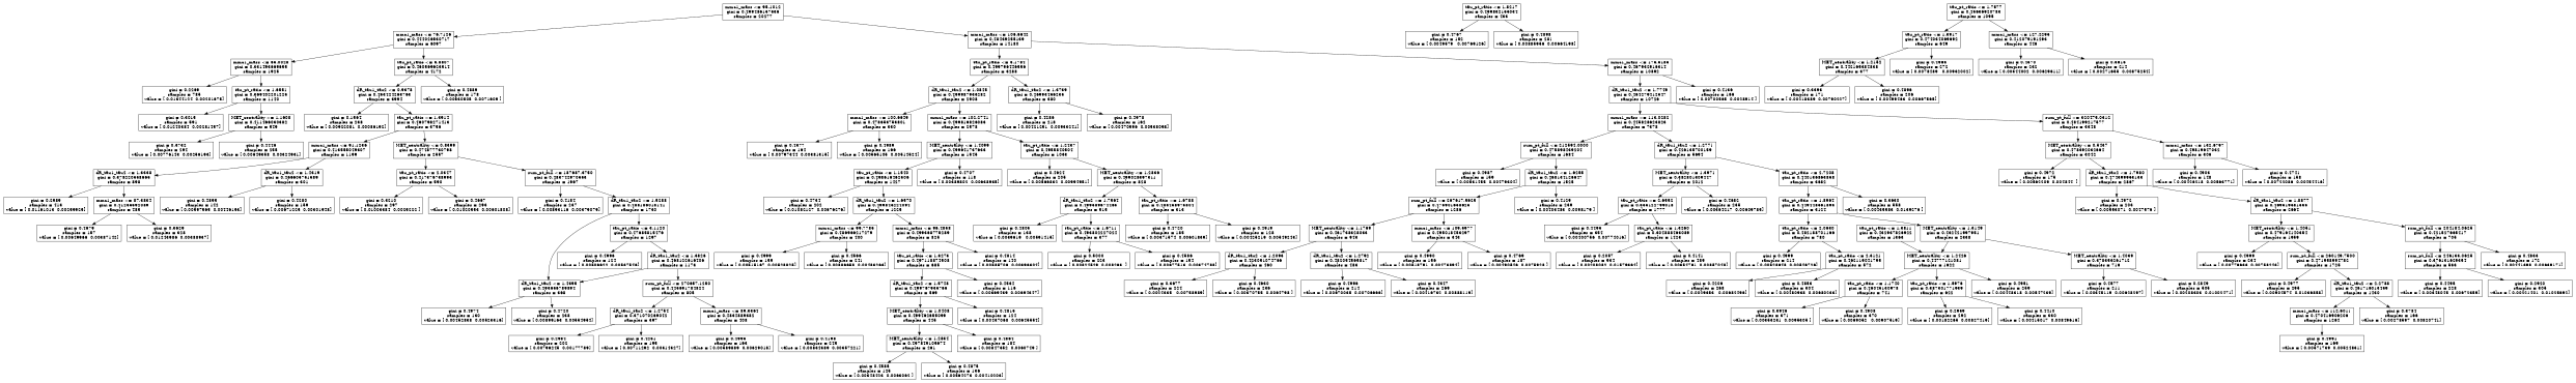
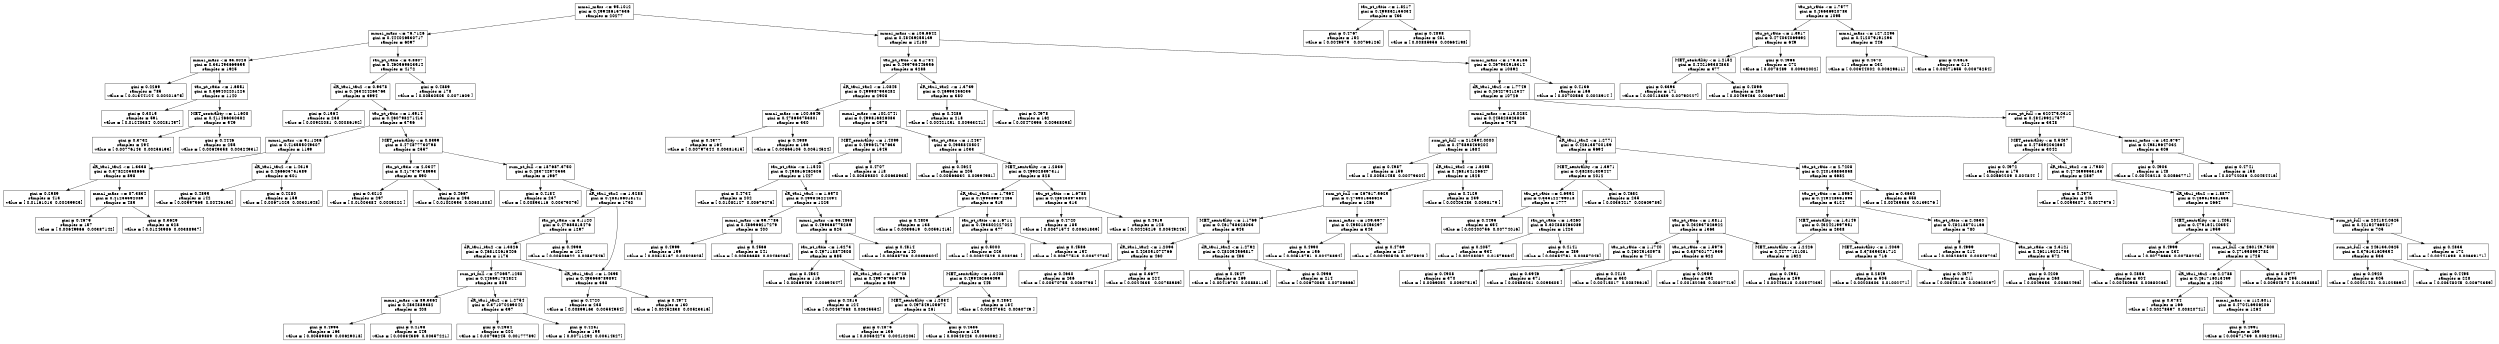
  digraph {
    fontname="DejaVu Serif"
    node [fontname="DejaVu Serif" shape=box]
    edge [fontname="DejaVu Serif"]
    n1 [label="mmc1_mass <= 95.1012\ngini = 0.499486157536\nsamples = 20277"]
    n2 [label="mmc1_mass <= 76.7126\ngini = 0.444026530717\nsamples = 6097"]
    n3 [label="mmc1_mass <= 106.6642\ngini = 0.48439255139\nsamples = 14180"]
    n4 [label="mmc1_mass <= 65.0028\ngini = 0.331493669655\nsamples = 1925"]
    n5 [label="tau_pt_ratio <= 3.8807\ngini = 0.460569623514\nsamples = 4172"]
    n6 [label="tau_pt_ratio <= 3.1784\ngini = 0.499796446556\nsamples = 3288"]
    n7 [label="mmc1_mass <= 175.5185\ngini = 0.467932916314\nsamples = 10892"]
    n8 [label="gini = 0.2269\nsamples = 785\nvalue = [ 0.01344124  0.00201675]"]
    n9 [label="tau_pt_ratio <= 1.6551\ngini = 0.369402201225\nsamples = 1140"]
    n10 [label="dR_tau1_tau2 <= 0.9378\ngini = 0.453424263763\nsamples = 3994"]
    n11 [label="gini = 0.4889\nsamples = 178\nvalue = [ 0.00530505  0.0071609 ]"]
    n12 [label="gini = 0.3015\nsamples = 591\nvalue = [ 0.01240384  0.00281457]"]
    n13 [label="MET_centrality <= 1.1608\ngini = 0.411466030382\nsamples = 549"]
    n14 [label="gini = 0.3732\nsamples = 294\nvalue = [ 0.00776143  0.00256193]"]
    n15 [label="gini = 0.4446\nsamples = 255\nvalue = [ 0.00649358  0.00324931]"]
    n16 [label="gini = 0.1564\nsamples = 238\nvalue = [ 0.00922081  0.00086192]"]
    n17 [label="tau_pt_ratio <= 1.3914\ngini = 0.460798271413\nsamples = 3756"]
    n18 [label="mmc1_mass <= 91.1236\ngini = 0.413555049307\nsamples = 1199"]
    n19 [label="MET_centrality <= 0.8399\ngini = 0.474877730798\nsamples = 2557"]
    n20 [label="dR_tau1_tau2 <= 1.3338\ngini = 0.378220558665\nsamples = 898"]
    n21 [label="dR_tau1_tau2 <= 1.4319\ngini = 0.466605751589\nsamples = 301"]
    n22 [label="tau_pt_ratio <= 2.0347\ngini = 0.417376738993\nsamples = 590"]
    n23 [label="sum_pt_full <= 187687.3750\ngini = 0.483742970553\nsamples = 1967"]
    n24 [label="gini = 0.2989\nsamples = 413\nvalue = [ 0.01161013  0.00259925]"]
    n25 [label="mmc1_mass <= 87.3834\ngini = 0.41235592089\nsamples = 485"]
    n26 [label="gini = 0.4895\nsamples = 142\nvalue = [ 0.00597565  0.00446153]"]
    n27 [label="gini = 0.4280\nsamples = 159\nvalue = [ 0.00671225  0.00301948]"]
    n28 [label="gini = 0.3629\nsamples = 328\nvalue = [ 0.01243986  0.00388937]"]
    n29 [label="gini = 0.4679\nsamples = 157\nvalue = [ 0.00649966  0.00387142]"]
    n30 [label="gini = 0.3210\nsamples = 297\nvalue = [ 0.01003384  0.0025222 ]"]
    n31 [label="gini = 0.4667\nsamples = 293\nvalue = [ 0.01020553  0.00601808]"]
    n32 [label="gini = 0.4184\nsamples = 237\nvalue = [ 0.00893116  0.00379079]"]
    n33 [label="dR_tau1_tau2 <= 1.5288\ngini = 0.488186018141\nsamples = 1730"]
    n34 [label="tau_pt_ratio <= 3.1120\ngini = 0.47685815476\nsamples = 1297"]
    n35 [label="dR_tau1_tau2 <= 1.4395\ngini = 0.493656789894\nsamples = 368"]
    n36 [label="dR_tau1_tau2 <= 1.3826\ngini = 0.468122616406\nsamples = 1173"]
    n37 [label="gini = 0.4996\nsamples = 124\nvalue = [ 0.00506622  0.00537546]"]
    n38 [label="tau_pt_ratio <= 1.8217\ngini = 0.499832155034\nsamples = 433"]
    n39 [label="gini = 0.4767\nsamples = 152\nvalue = [ 0.0049579   0.00769126]"]
    n40 [label="gini = 0.4898\nsamples = 281\nvalue = [ 0.00885956  0.00664198]"]
    n41 [label="sum_pt_full <= 270657.1250\ngini = 0.445691784824\nsamples = 805"]
    n42 [label="dR_tau1_tau2 <= 1.2754\ngini = 0.371070269042\nsamples = 397"]
    n43 [label="mmc1_mass <= 89.3364\ngini = 0.4834889382\nsamples = 408"]
    n44 [label="gini = 0.4974\nsamples = 130\nvalue = [ 0.00452838  0.00523316]"]
    n45 [label="gini = 0.4720\nsamples = 238\nvalue = [ 0.00899163  0.00554954]"]
    n46 [label="gini = 0.4251\nsamples = 195\nvalue = [ 0.00711292  0.00314327]"]
    n47 [label="gini = 0.2984\nsamples = 202\nvalue = [ 0.00796245  0.00177789]"]
    n48 [label="gini = 0.4198\nsamples = 245\nvalue = [ 0.00834389  0.00357221]"]
    n49 [label="gini = 0.4995\nsamples = 163\nvalue = [ 0.00589889  0.00629018]"]
    n50 [label="dR_tau1_tau2 <= 1.0845\ngini = 0.499987933282\nsamples = 2908"]
    n51 [label="dR_tau1_tau2 <= 1.3739\ngini = 0.46993456235\nsamples = 380"]
    n52 [label="dR_tau1_tau2 <= 1.7749\ngini = 0.464279412547\nsamples = 10726"]
    n53 [label="gini = 0.4136\nsamples = 166\nvalue = [ 0.00700565  0.0028914 ]"]
    n54 [label="mmc1_mass <= 100.6649\ngini = 0.478653753801\nsamples = 330"]
    n55 [label="mmc1_mass <= 102.2741\ngini = 0.499816826083\nsamples = 2578"]
    n56 [label="gini = 0.4286\nsamples = 218\nvalue = [ 0.00421251  0.00933241]"]
    n57 [label="gini = 0.4978\nsamples = 162\nvalue = [ 0.00470596  0.00538098]"]
    n58 [label="gini = 0.4377\nsamples = 164\nvalue = [ 0.00797344  0.00381315]"]
    n59 [label="gini = 0.4989\nsamples = 166\nvalue = [ 0.00565105  0.00514524]"]
    n60 [label="MET_centrality <= 1.4099\ngini = 0.499641737633\nsamples = 1545"]
    n61 [label="tau_pt_ratio <= 1.2437\ngini = 0.4955840504\nsamples = 1033"]
    n62 [label="tau_pt_ratio <= 1.1540\ngini = 0.498616462506\nsamples = 1427"]
    n63 [label="gini = 0.4707\nsamples = 118\nvalue = [ 0.00389802  0.00638935]"]
    n64 [label="gini = 0.4624\nsamples = 205\nvalue = [ 0.00566832  0.00994951]"]
    n65 [label="MET_centrality <= 1.2836\ngini = 0.499028397311\nsamples = 828"]
    n66 [label="gini = 0.4734\nsamples = 202\nvalue = [ 0.01082127  0.00676276]"]
    n67 [label="dR_tau1_tau2 <= 1.6570\ngini = 0.499845224094\nsamples = 1225"]
    n68 [label="mmc1_mass <= 96.4858\ngini = 0.499368775289\nsamples = 825"]
    n69 [label="mmc1_mass <= 99.7785\ngini = 0.486966217279\nsamples = 400"]
    n70 [label="gini = 0.4814\nsamples = 140\nvalue = [ 0.00585706  0.00396304]"]
    n71 [label="tau_pt_ratio <= 1.3273\ngini = 0.497118874508\nsamples = 685"]
    n72 [label="gini = 0.4566\nsamples = 241\nvalue = [ 0.00886658  0.00483263]"]
    n73 [label="gini = 0.4999\nsamples = 159\nvalue = [ 0.00515167  0.00528825]"]
    n74 [label="gini = 0.4534\nsamples = 116\nvalue = [ 0.00369439  0.00694347]"]
    n75 [label="dR_tau1_tau2 <= 1.5748\ngini = 0.499767935766\nsamples = 569"]
    n76 [label="MET_centrality <= 1.0408\ngini = 0.499462655099\nsamples = 445"]
    n77 [label="gini = 0.4815\nsamples = 124\nvalue = [ 0.00437068  0.00645554]"]
    n78 [label="gini = 0.4864\nsamples = 184\nvalue = [ 0.00847352  0.0060749 ]"]
    n79 [label="MET_centrality <= 1.2834\ngini = 0.497849105674\nsamples = 261"]
    n80 [label="gini = 0.4585\nsamples = 125\nvalue = [ 0.00348423  0.0063062 ]"]
    n81 [label="gini = 0.4875\nsamples = 136\nvalue = [ 0.00564273  0.00410203]"]
    n82 [label="dR_tau1_tau2 <= 1.7564\ngini = 0.499589674465\nsamples = 515"]
    n83 [label="tau_pt_ratio <= 1.6788\ngini = 0.483458975804\nsamples = 313"]
    n84 [label="tau_pt_ratio <= 1.6711\ngini = 0.493802227024\nsamples = 377"]
    n85 [label="gini = 0.4805\nsamples = 138\nvalue = [ 0.0039619   0.00591415]"]
    n86 [label="gini = 0.4919\nsamples = 128\nvalue = [ 0.00425219  0.00549243]"]
    n87 [label="gini = 0.4720\nsamples = 185\nvalue = [ 0.00371574  0.00601839]"]
    n88 [label="gini = 0.4586\nsamples = 154\nvalue = [ 0.00677513  0.00374788]"]
    n89 [label="gini = 0.5000\nsamples = 223\nvalue = [ 0.00824529  0.008263  ]"]
    n90 [label="mmc1_mass <= 113.0282\ngini = 0.445828623823\nsamples = 7378"]
    n91 [label="sum_pt_full <= 320475.0312\ngini = 0.484199217577\nsamples = 3348"]
    n92 [label="sum_pt_full <= 212594.0000\ngini = 0.475898439204\nsamples = 1684"]
    n93 [label="dR_tau1_tau2 <= 1.2771\ngini = 0.426135700159\nsamples = 5694"]
    n94 [label="MET_centrality <= 0.5437\ngini = 0.478392032664\nsamples = 3042"]
    n95 [label="mmc1_mass <= 132.6797\ngini = 0.49819647032\nsamples = 306"]
    n96 [label="gini = 0.4987\nsamples = 159\nvalue = [ 0.00531455  0.00479304]"]
    n97 [label="dR_tau1_tau2 <= 1.6255\ngini = 0.468134126647\nsamples = 1525"]
    n98 [label="MET_centrality <= 1.3971\ngini = 0.382801309447\nsamples = 2012"]
    n99 [label="tau_pt_ratio <= 2.7208\ngini = 0.440136863858\nsamples = 3682"]
    n100 [label="sum_pt_full <= 267617.5625\ngini = 0.475901658625\nsamples = 1286"]
    n101 [label="gini = 0.4129\nsamples = 239\nvalue = [ 0.00403483  0.0098179 ]"]
    n102 [label="mmc1_mass <= 109.5977\ngini = 0.495018453297\nsamples = 343"]
    n103 [label="MET_centrality <= 1.1769\ngini = 0.461738328033\nsamples = 943"]
    n104 [label="gini = 0.4769\nsamples = 187\nvalue = [ 0.00490546  0.0075928 ]"]
    n105 [label="gini = 0.4990\nsamples = 156\nvalue = [ 0.00518791  0.00473894]"]
    n106 [label="dR_tau1_tau2 <= 1.2792\ngini = 0.482054565817\nsamples = 483"]
    n107 [label="dR_tau1_tau2 <= 1.2093\ngini = 0.423051074766\nsamples = 460"]
    n108 [label="gini = 0.4347\nsamples = 269\nvalue = [ 0.00416732  0.00888119]"]
    n109 [label="gini = 0.4996\nsamples = 214\nvalue = [ 0.00670035  0.00706666]"]
    n110 [label="gini = 0.4630\nsamples = 236\nvalue = [ 0.00370755  0.0064798 ]"]
    n111 [label="gini = 0.3677\nsamples = 224\nvalue = [ 0.0024335   0.00758989]"]
    n112 [label="tau_pt_ratio <= 2.6552\ngini = 0.355122799018\nsamples = 1777"]
    n113 [label="gini = 0.4682\nsamples = 235\nvalue = [ 0.00364217  0.00609785]"]
    n114 [label="tau_pt_ratio <= 1.8964\ngini = 0.449448561893\nsamples = 3124"]
    n115 [label="gini = 0.3630\nsamples = 558\nvalue = [ 0.00435583  0.0139276 ]"]
    n116 [label="tau_pt_ratio <= 1.3260\ngini = 0.304888463089\nsamples = 1423"]
    n117 [label="gini = 0.4495\nsamples = 354\nvalue = [ 0.00400756  0.00774016]"]
    n118 [label="gini = 0.4141\nsamples = 489\nvalue = [ 0.00354761  0.00857048]"]
    n119 [label="gini = 0.2057\nsamples = 934\nvalue = [ 0.00208082  0.01579364]"]
    n120 [label="MET_centrality <= 1.3149\ngini = 0.432421997951\nsamples = 2338"]
    n121 [label="tau_pt_ratio <= 2.0630\ngini = 0.482188701166\nsamples = 780"]
    n122 [label="MET_centrality <= 1.2426\ngini = 0.44777121081\nsamples = 1622"]
    n123 [label="MET_centrality <= 1.4039\ngini = 0.378353261712\nsamples = 716"]
    n124 [label="gini = 0.4999\nsamples = 214\nvalue = [ 0.00528648  0.00546726]"]
    n125 [label="tau_pt_ratio <= 2.3121\ngini = 0.462119041795\nsamples = 572"]
    n126 [label="gini = 0.4951\nsamples = 259\nvalue = [ 0.00448318  0.00547239]"]
    n127 [label="gini = 0.2849\nsamples = 505\nvalue = [ 0.00208303  0.01002471]"]
    n128 [label="gini = 0.4577\nsamples = 211\nvalue = [ 0.00345119  0.00628297]"]
    n129 [label="tau_pt_ratio <= 1.3811\ngini = 0.432937826922\nsamples = 1363"]
    n130 [label="tau_pt_ratio <= 1.1740\ngini = 0.46045130978\nsamples = 741"]
    n131 [label="tau_pt_ratio <= 1.5976\ngini = 0.387301771939\nsamples = 622"]
    n132 [label="gini = 0.3946\nsamples = 371\nvalue = [ 0.00353231  0.0095305 ]"]
    n133 [label="gini = 0.4908\nsamples = 370\nvalue = [ 0.0069052   0.00907519]"]
    n134 [label="gini = 0.2959\nsamples = 292\nvalue = [ 0.00182265  0.00827419]"]
    n135 [label="gini = 0.4410\nsamples = 330\nvalue = [ 0.00415017  0.00849616]"]
    n136 [label="gini = 0.4206\nsamples = 268\nvalue = [ 0.0029353   0.00682496]"]
    n137 [label="gini = 0.4853\nsamples = 304\nvalue = [ 0.00480938  0.00680233]"]
    n138 [label="gini = 0.4972\nsamples = 175\nvalue = [ 0.00562209  0.004844  ]"]
    n139 [label="dR_tau1_tau2 <= 1.7980\ngini = 0.474399953133\nsamples = 2867"]
    n140 [label="gini = 0.4903\nsamples = 148\nvalue = [ 0.00426218  0.00563771]"]
    n141 [label="gini = 0.4741\nsamples = 158\nvalue = [ 0.00722086  0.00454416]"]
    n142 [label="gini = 0.4972\nsamples = 203\nvalue = [ 0.00553071  0.0047576 ]"]
    n143 [label="dR_tau1_tau2 <= 1.8877\ngini = 0.469519581535\nsamples = 2664"]
    n144 [label="sum_pt_full <= 204184.0625\ngini = 0.421527665417\nsamples = 705"]
    n145 [label="MET_centrality <= 1.4051\ngini = 0.479164140354\nsamples = 1959"]
    n146 [label="gini = 0.4833\nsamples = 172\nvalue = [ 0.00441398  0.00639171]"]
    n147 [label="sum_pt_full <= 246133.0625\ngini = 0.376131629354\nsamples = 533"]
    n148 [label="sum_pt_full <= 260149.7500\ngini = 0.471958994782\nsamples = 1725"]
    n149 [label="gini = 0.4999\nsamples = 234\nvalue = [ 0.00776633  0.00758243]"]
    n150 [label="gini = 0.2920\nsamples = 305\nvalue = [ 0.00221401  0.01025692]"]
    n151 [label="gini = 0.4495\nsamples = 228\nvalue = [ 0.00348045  0.00672359]"]
    n152 [label="dR_tau1_tau2 <= 2.2788\ngini = 0.461716013459\nsamples = 1430"]
    n153 [label="gini = 0.4977\nsamples = 295\nvalue = [ 0.00904574  0.01036858]"]
    n154 [label="mmc1_mass <= 112.6011\ngini = 0.470416906206\nsamples = 1264"]
    n155 [label="gini = 0.3784\nsamples = 166\nvalue = [ 0.00278597  0.00820741]"]
    n156 [label="gini = 0.4991\nsamples = 169\nvalue = [ 0.00571739  0.00524831]"]
    n157 [label="tau_pt_ratio <= 1.7577\ngini = 0.45636920783\nsamples = 1095"]
    n158 [label="tau_pt_ratio <= 1.3917\ngini = 0.474034069692\nsamples = 649"]
    n159 [label="mmc1_mass <= 127.2295\ngini = 0.412079191293\nsamples = 446"]
    n160 [label="MET_centrality <= 1.2152\ngini = 0.442165384838\nsamples = 377"]
    n161 [label="gini = 0.4963\nsamples = 272\nvalue = [ 0.0078489   0.00932002]"]
    n162 [label="gini = 0.4570\nsamples = 232\nvalue = [ 0.00344002  0.00629611]"]
    n163 [label="gini = 0.3615\nsamples = 214\nvalue = [ 0.00271655  0.00875254]"]
    n164 [label="gini = 0.3393\nsamples = 171\nvalue = [ 0.00218389  0.00790227]"]
    n165 [label="gini = 0.4896\nsamples = 206\nvalue = [ 0.00499463  0.00667565]"]
    n1 -> n2
    n1 -> n3
    n2 -> n4
    n2 -> n5
    n3 -> n6
    n3 -> n7
    n4 -> n8
    n4 -> n9
    n5 -> n10
    n5 -> n11
    n6 -> n50
    n6 -> n51
    n7 -> n52
    n7 -> n53
    n9 -> n12
    n9 -> n13
    n10 -> n16
    n10 -> n17
    n13 -> n14
    n13 -> n15
    n17 -> n18
    n17 -> n19
    n18 -> n20
    n18 -> n21
    n19 -> n22
    n19 -> n23
    n20 -> n24
    n20 -> n25
    n21 -> n26
    n21 -> n27
    n22 -> n30
    n22 -> n31
    n23 -> n32
    n23 -> n33
    n25 -> n28
    n25 -> n29
    n33 -> n34
    n33 -> n35
    n34 -> n36
    n34 -> n37
    n35 -> n44
    n35 -> n45
    n36 -> n35
    n36 -> n41
    n38 -> n39
    n38 -> n40
    n41 -> n42
    n41 -> n43
    n42 -> n46
    n42 -> n47
    n43 -> n48
    n43 -> n49
    n50 -> n54
    n50 -> n55
    n51 -> n56
    n51 -> n57
    n52 -> n90
    n52 -> n91
    n54 -> n58
    n54 -> n59
    n55 -> n60
    n55 -> n61
    n60 -> n62
    n60 -> n63
    n61 -> n64
    n61 -> n65
    n62 -> n66
    n62 -> n67
    n65 -> n82
    n65 -> n83
    n67 -> n68
    n67 -> n69
    n68 -> n70
    n68 -> n71
    n69 -> n72
    n69 -> n73
    n71 -> n74
    n71 -> n75
-   n75 -> n76
+   n75 -> n79
    n75 -> n77
    n76 -> n78
    n76 -> n79
    n79 -> n80
    n79 -> n81
    n82 -> n84
    n82 -> n85
    n83 -> n86
    n83 -> n87
    n84 -> n88
    n84 -> n89
    n90 -> n92
    n90 -> n93
    n91 -> n94
    n91 -> n95
    n92 -> n96
    n92 -> n97
    n93 -> n98
    n93 -> n99
    n94 -> n138
    n94 -> n139
    n95 -> n140
    n95 -> n141
    n97 -> n100
    n97 -> n101
    n98 -> n112
    n98 -> n113
    n99 -> n114
    n99 -> n115
    n100 -> n102
    n100 -> n103
    n102 -> n104
    n102 -> n105
    n103 -> n106
    n103 -> n107
    n106 -> n108
    n106 -> n109
    n107 -> n110
    n107 -> n111
    n112 -> n116
    n112 -> n117
    n114 -> n120
    n114 -> n121
    n116 -> n118
    n116 -> n119
    n120 -> n122
    n120 -> n123
    n121 -> n124
    n121 -> n125
    n122 -> n126
    n123 -> n127
    n123 -> n128
    n125 -> n136
    n125 -> n137
    n129 -> n122
-   n122 -> n130
-   n122 -> n131
+   n129 -> n130
+   n129 -> n131
    n130 -> n132
    n130 -> n133
    n131 -> n134
    n131 -> n135
    n139 -> n142
    n139 -> n143
    n143 -> n144
    n143 -> n145
    n144 -> n146
    n144 -> n147
    n145 -> n148
    n145 -> n149
    n147 -> n150
    n147 -> n151
    n148 -> n152
    n148 -> n153
    n152 -> n154
    n152 -> n155
    n154 -> n156
    n157 -> n158
    n157 -> n159
    n158 -> n160
    n158 -> n161
    n159 -> n162
    n159 -> n163
    n160 -> n164
    n160 -> n165
  }
